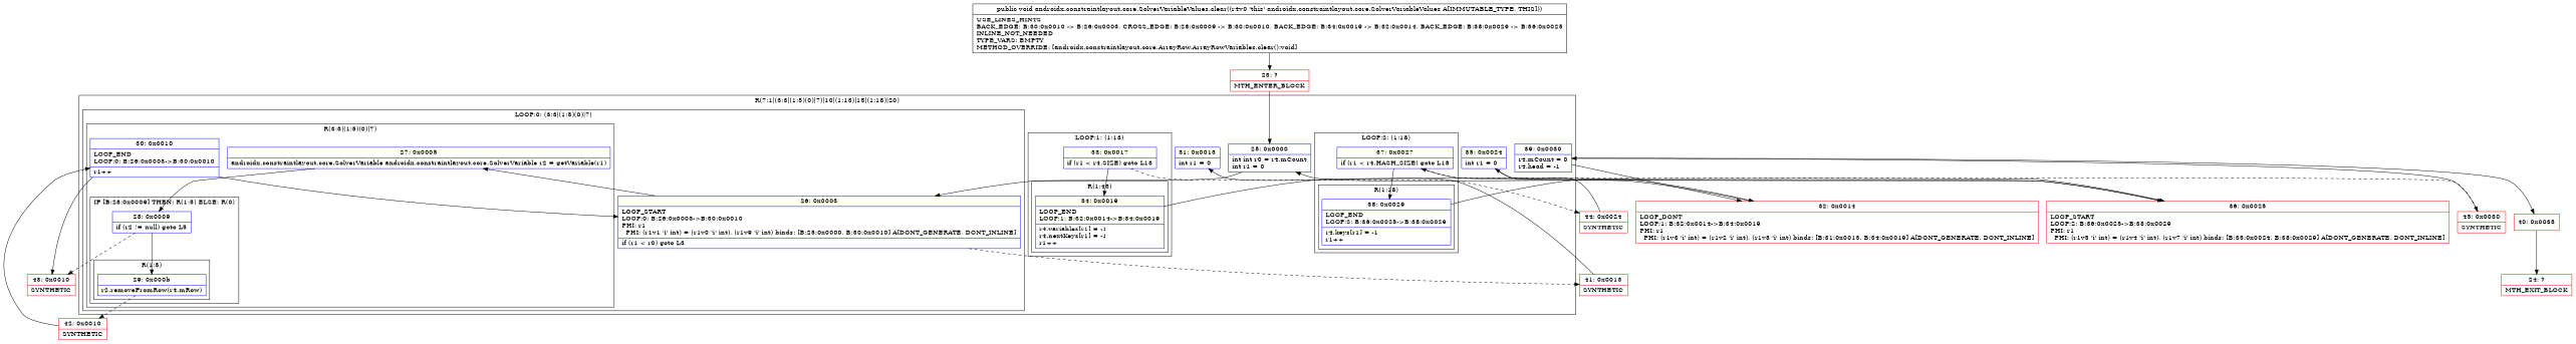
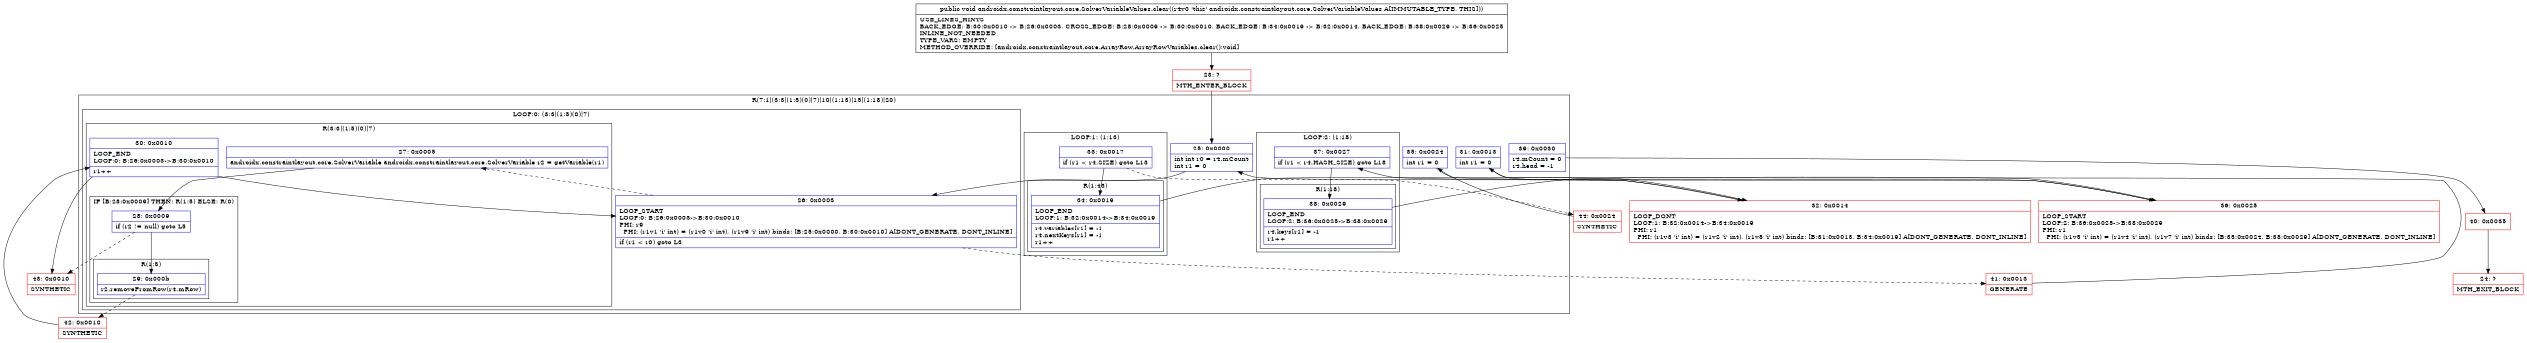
  digraph {
    node [color=blue shape=record]
    n1 [label="{29\:\ 0x000b|r2.removeFromRow(r4.mRow)\l}"]
    n2 [label="{28\:\ 0x0009|if (r2 != null) goto L5\l}"]
    n3 [label="{27\:\ 0x0005|androidx.constraintlayout.core.SolverVariable androidx.constraintlayout.core.SolverVariable r2 = getVariable(r1)\l}"]
    n4 [label="{30\:\ 0x0010|LOOP_END\lLOOP:0: B:26:0x0003\-\>B:30:0x0010\l|r1++\l}"]
-   n5 [label="{26\:\ 0x0003|LOOP_START\lLOOP:0: B:26:0x0003\-\>B:30:0x0010\lPHI: r1 \l  PHI: (r1v1 'i' int) = (r1v0 'i' int), (r1v9 'i' int) binds: [B:25:0x0000, B:30:0x0010] A[DONT_GENERATE, DONT_INLINE]\l|if (r1 \< r0) goto L3\l}"]
+   n5 [label="{26\:\ 0x0003|LOOP_START\lLOOP:0: B:26:0x0003\-\>B:30:0x0010\lPHI: r9 \l  PHI: (r1v1 'i' int) = (r1v0 'i' int), (r1v9 'i' int) binds: [B:25:0x0000, B:30:0x0010] A[DONT_GENERATE, DONT_INLINE]\l|if (r1 \< r0) goto L3\l}"]
    n6 [label="{34\:\ 0x0019|LOOP_END\lLOOP:1: B:32:0x0014\-\>B:34:0x0019\l|r4.variables[r1] = \-1\lr4.nextKeys[r1] = \-1\lr1++\l}"]
    n7 [label="{33\:\ 0x0017|if (r1 \< r4.SIZE) goto L13\l}"]
    n8 [label="{38\:\ 0x0029|LOOP_END\lLOOP:2: B:36:0x0025\-\>B:38:0x0029\l|r4.keys[r1] = \-1\lr1++\l}"]
    n9 [label="{37\:\ 0x0027|if (r1 \< r4.HASH_SIZE) goto L18\l}"]
    n10 [label="{25\:\ 0x0000|int int r0 = r4.mCount\lint r1 = 0\l}"]
    n11 [label="{31\:\ 0x0013|int r1 = 0\l}"]
    n12 [label="{35\:\ 0x0024|int r1 = 0\l}"]
    n13 [label="{39\:\ 0x0030|r4.mCount = 0\lr4.head = \-1\l}"]
    n14 [color=red label="{42\:\ 0x0010|SYNTHETIC\l}"]
    n15 [color=red label="{43\:\ 0x0010|SYNTHETIC\l}"]
-   n16 [color=red label="{41\:\ 0x0013|SYNTHETIC\l}"]
+   n16 [color=red label="{41\:\ 0x0013|GENERATE\l}"]
    n17 [color=red label="{32\:\ 0x0014|LOOP_DONT\lLOOP:1: B:32:0x0014\-\>B:34:0x0019\lPHI: r1 \l  PHI: (r1v3 'i' int) = (r1v2 'i' int), (r1v8 'i' int) binds: [B:31:0x0013, B:34:0x0019] A[DONT_GENERATE, DONT_INLINE]\l}"]
    n18 [color=red label="{44\:\ 0x0024|SYNTHETIC\l}"]
    n19 [color=red label="{36\:\ 0x0025|LOOP_START\lLOOP:2: B:36:0x0025\-\>B:38:0x0029\lPHI: r1 \l  PHI: (r1v5 'i' int) = (r1v4 'i' int), (r1v7 'i' int) binds: [B:35:0x0024, B:38:0x0029] A[DONT_GENERATE, DONT_INLINE]\l}"]
-   n20 [color=red label="{45\:\ 0x0030|SYNTHETIC\l}"]
    n21 [color=red label="{40\:\ 0x0035}"]
    n22 [color=red label="{24\:\ ?|MTH_EXIT_BLOCK\l}"]
    n23 [color=red label="{23\:\ ?|MTH_ENTER_BLOCK\l}"]
    n24 [label="{public void androidx.constraintlayout.core.SolverVariableValues.clear((r4v0 'this' androidx.constraintlayout.core.SolverVariableValues A[IMMUTABLE_TYPE, THIS]))  | USE_LINES_HINTS\lBACK_EDGE: B:30:0x0010 \-\> B:26:0x0003, CROSS_EDGE: B:28:0x0009 \-\> B:30:0x0010, BACK_EDGE: B:34:0x0019 \-\> B:32:0x0014, BACK_EDGE: B:38:0x0029 \-\> B:36:0x0025\lINLINE_NOT_NEEDED\lTYPE_VARS: EMPTY\lMETHOD_OVERRIDE: [androidx.constraintlayout.core.ArrayRow.ArrayRowVariables.clear():void]\l}" color=""]
    subgraph cluster_1 {
      label="R(7:1|(3:3|(1:5)(0)|7)|10|(1:13)|15|(1:18)|20)"
      n10
      n11
      n12
      n13
      subgraph cluster_2 {
        label="LOOP:0: (3:3|(1:5)(0)|7)"
        n5
        subgraph cluster_3 {
          label="R(3:3|(1:5)(0)|7)"
          n3
          n4
          subgraph cluster_4 {
            label="IF [B:28:0x0009] THEN: R(1:5) ELSE: R(0)"
            n2
            subgraph cluster_5 {
              label="R(1:5)"
              n1
            }
            subgraph cluster_6 {
              label="R(0)"
            }
          }
        }
      }
      subgraph cluster_7 {
        label="LOOP:1: (1:13)"
        n7
        subgraph cluster_8 {
          label="R(1:43)"
          n6
        }
      }
      subgraph cluster_9 {
        label="LOOP:2: (1:18)"
        n9
        subgraph cluster_10 {
          label="R(1:18)"
          n8
        }
      }
    }
    n1 -> n14 [style=dashed]
    n2 -> n1
    n2 -> n15 [style=dashed]
    n3 -> n2
    n4 -> n5
    n4 -> n15
-   n5 -> n3
+   n5 -> n3 [style=dashed]
    n5 -> n16 [style=dashed]
    n6 -> n17
    n7 -> n6
    n7 -> n18 [style=dashed]
    n8 -> n19
    n9 -> n8
-   n9 -> n20 [style=dashed]
    n10 -> n5
-   n13 -> n17
+   n11 -> n17
    n12 -> n19
    n13 -> n21
    n14 -> n4
    n16 -> n11
    n17 -> n10
    n18 -> n12
    n19 -> n9
-   n20 -> n13
    n21 -> n22
    n23 -> n10
    n24 -> n23
  }
